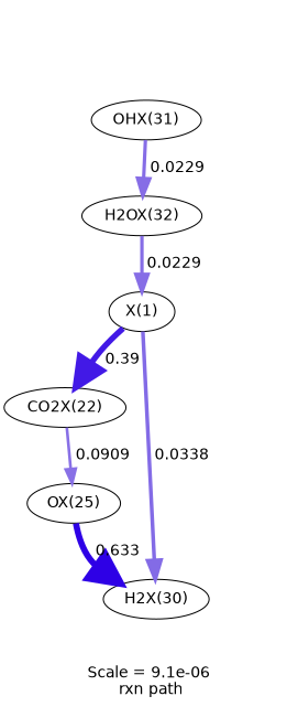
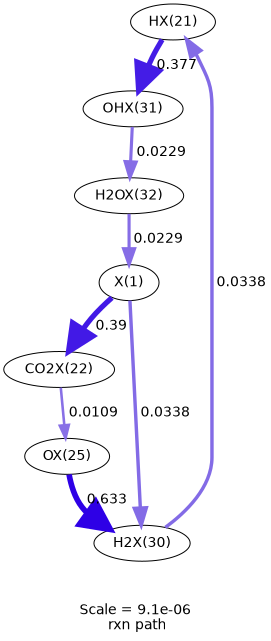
  digraph {
    fontname=Helvetica
    label="Scale = 9.1e-06\l rxn path"
    node [fontname=Helvetica]
    edge [arrowsize=1.58 color="0.7, 0.523, 0.9" fontname=Helvetica penwidth=3.15]
+   n1 [label="HX(21)"]
    n2 [label="OHX(31)"]
    n3 [label="X(1)"]
    n4 [label="CO2X(22)"]
    n5 [label="H2X(30)"]
    n6 [label="H2OX(32)"]
    n7 [label="OX(25)"]
+   n1 -> n2 [arrowsize=2.63 color="0.7, 0.877, 0.9" label=" 0.377" penwidth=5.26]
    n2 -> n6 [label=" 0.0229"]
    n3 -> n4 [arrowsize=2.64 color="0.7, 0.89, 0.9" label=" 0.39" penwidth=5.29]
    n3 -> n5 [arrowsize=1.72 color="0.7, 0.534, 0.9" label=" 0.0338" penwidth=3.44]
-   n4 -> n7 [arrowsize=1.3 color="0.7, 0.511, 0.9" label=" 0.0909" penwidth=2.59]
+   n4 -> n7 [arrowsize=1.3 color="0.7, 0.511, 0.9" label=" 0.0109" penwidth=2.59]
+   n5 -> n1 [arrowsize=1.72 color="0.7, 0.534, 0.9" label=" 0.0338" penwidth=3.44]
    n6 -> n3 [label=" 0.0229"]
    n7 -> n5 [arrowsize=2.83 color="0.7, 1.13, 0.9" label=" 0.633" penwidth=5.65]
  }
